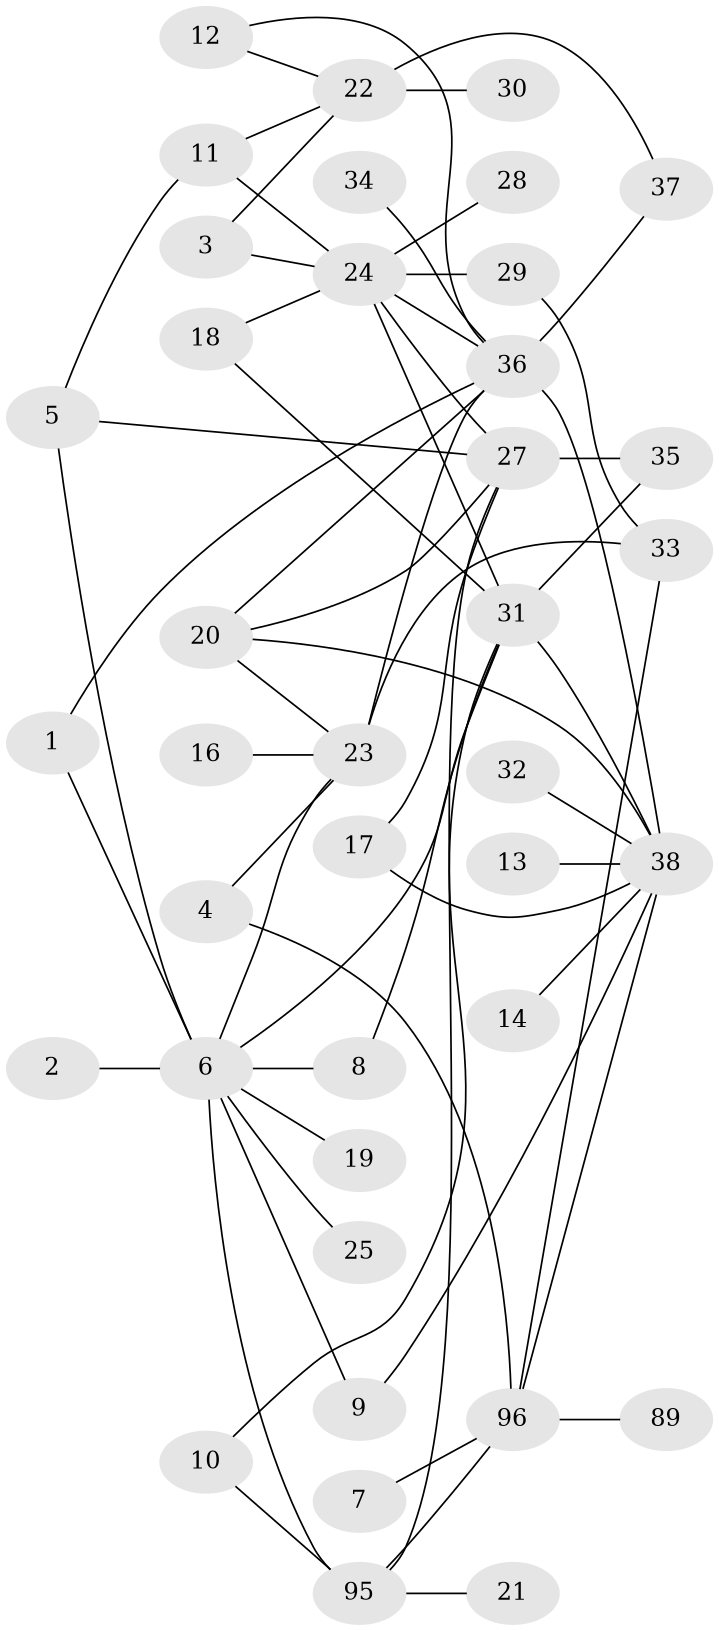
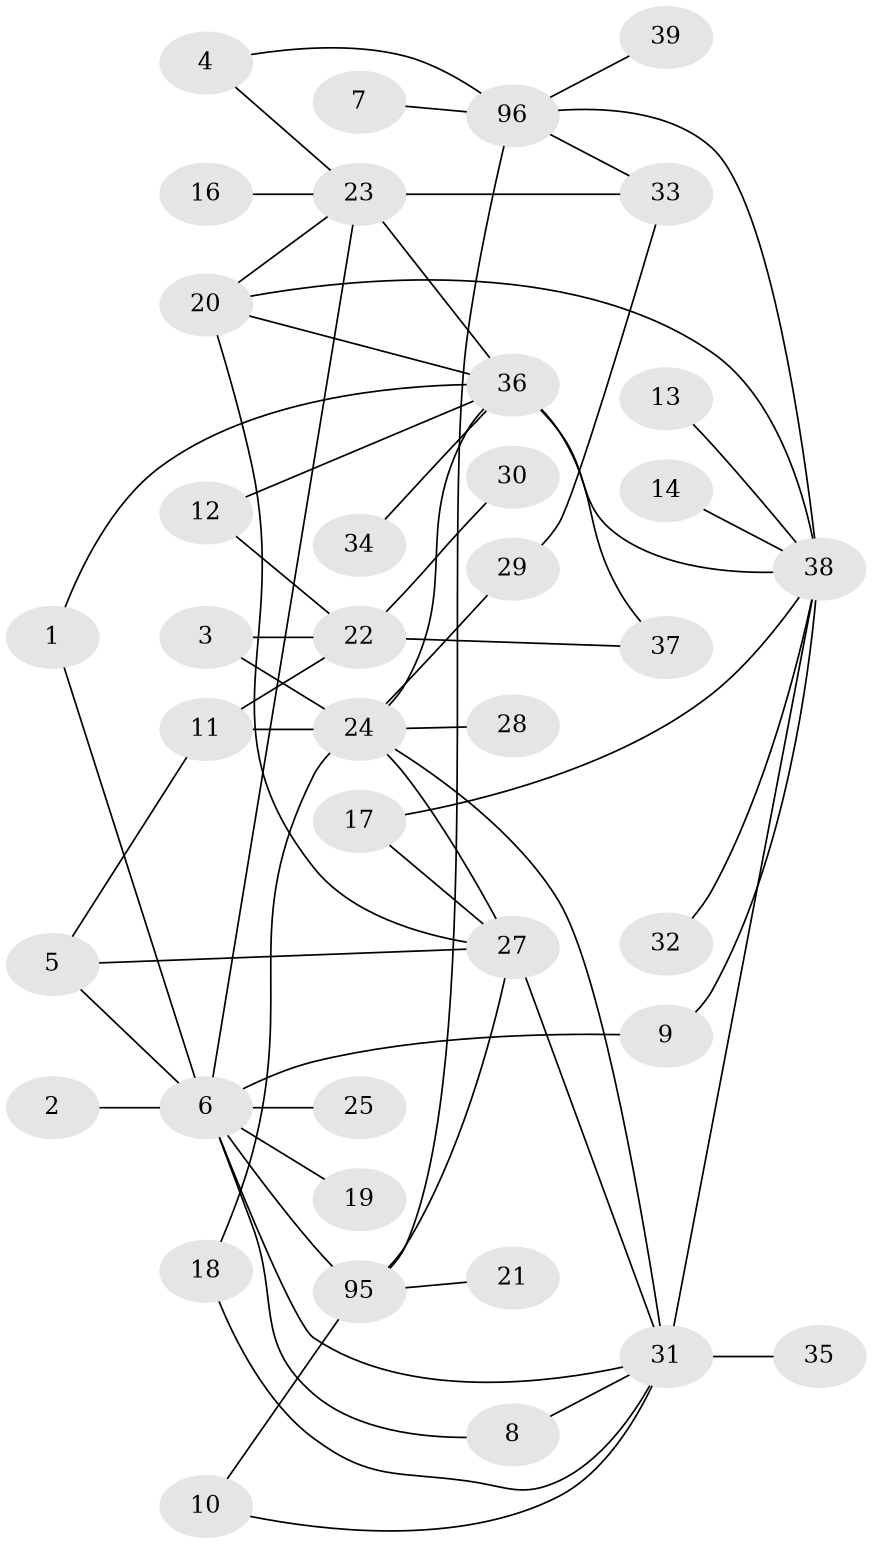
  graph {
    rankdir=LR
    node [color=gray90 style=filled]
    edge [weight=1.0]
    1
    6
    36
    23
    8
    n6 [label=95]
    19
    25
    31
    9
    38
    37
    2
    3
    22
    24
    30
    27
    29
    28
    4
    n22 [label=96]
    33
-   39 [label=89]
+   39
    5
    11
    21
    35
    7
    10
    12
    13
    14
    16
    17
    18
    20
    32
    34
    1 -- 6
    1 -- 36
    6 -- 23
    6 -- 8
    6 -- n6
    6 -- 19
    6 -- 25
    6 -- 31
    6 -- 9
    36 -- 38
    36 -- 37
    23 -- 36
    23 -- 33
    8 -- 31
    n6 -- 27
    n6 -- n22 [weight=2.0]
    n6 -- 21
    31 -- 38
    31 -- 35
    9 -- 38
    2 -- 6
    3 -- 22
    3 -- 24
    22 -- 37
    22 -- 30
    24 -- 36
    24 -- 31
    24 -- 27
    24 -- 29
    24 -- 28
-   27 -- 35
+   27 -- 31
    29 -- 33
    4 -- 23
    4 -- n22
    n22 -- 38
    n22 -- 33
    n22 -- 39
    5 -- 6
    5 -- 27
    5 -- 11
    11 -- 22
    11 -- 24
    7 -- n22
    10 -- n6
    10 -- 31
    12 -- 36
    12 -- 22
    13 -- 38
    14 -- 38
    16 -- 23
    17 -- 38
    17 -- 27
    18 -- 31
    18 -- 24
    20 -- 36
    20 -- 23
    20 -- 38
    20 -- 27
    32 -- 38
    34 -- 36
  }
